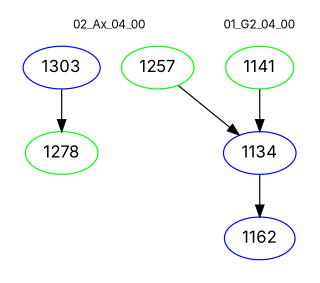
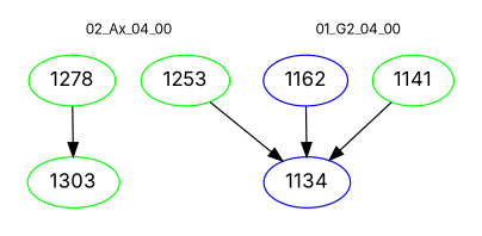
  digraph {
    fontname=Inter
    node [color=green fontname=Inter]
    edge [color=black fontname=Inter]
-   n1 [label=1257]
+   n1 [label=1253]
    n2 [label=1278]
-   n3 [color=blue label=1303]
+   n3 [label=1303]
    n4 [label=1141]
    n5 [color=blue label=1134]
    n6 [color=blue label=1162]
    subgraph cluster_1 {
      color=white
      fontsize=10
      label="02_Ax_04_00"
      n1
      n2
      n3
    }
    subgraph cluster_2 {
      color=white
      fontsize=10
      label="01_G2_04_00"
      n4
      n5
      n6
    }
    n1 -> n5
-   n3 -> n2
+   n2 -> n3
    n4 -> n5
-   n5 -> n6
+   n6 -> n5
  }
